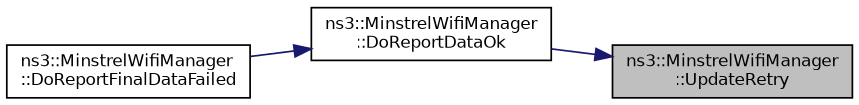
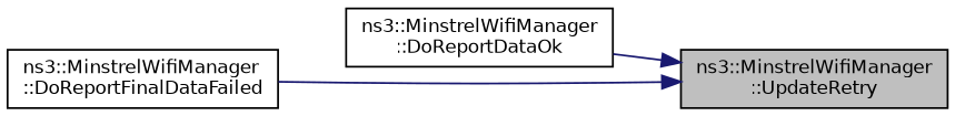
  digraph {
    rankdir=RL
    node [color=black fillcolor=white fontname=Helvetica fontsize=10 shape=record style=filled]
    edge [color=midnightblue dir=back fontname=Helvetica fontsize=10 labelfontname=Helvetica labelfontsize=10 style=solid]
    n1 [fillcolor=grey75 fontcolor=black height=0.2 label="ns3::MinstrelWifiManager\l::UpdateRetry" width=0.4]
    n2 [height=0.2 label="ns3::MinstrelWifiManager\l::DoReportDataOk" width=0.4]
    n3 [height=0.2 label="ns3::MinstrelWifiManager\l::DoReportFinalDataFailed" width=0.4]
    n1 -> n2
-   n2 -> n3
+   n1 -> n3
  }
